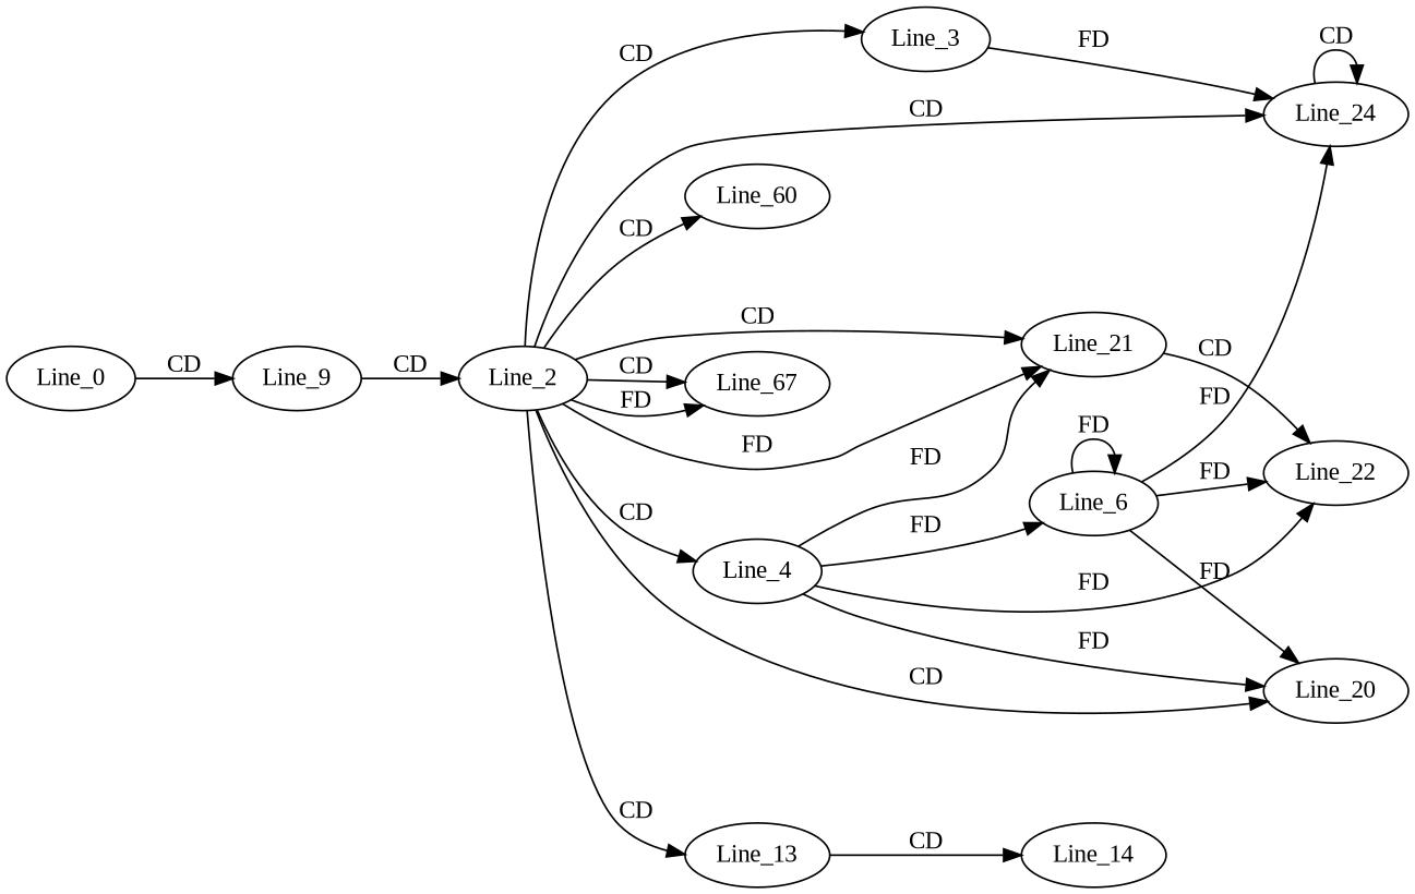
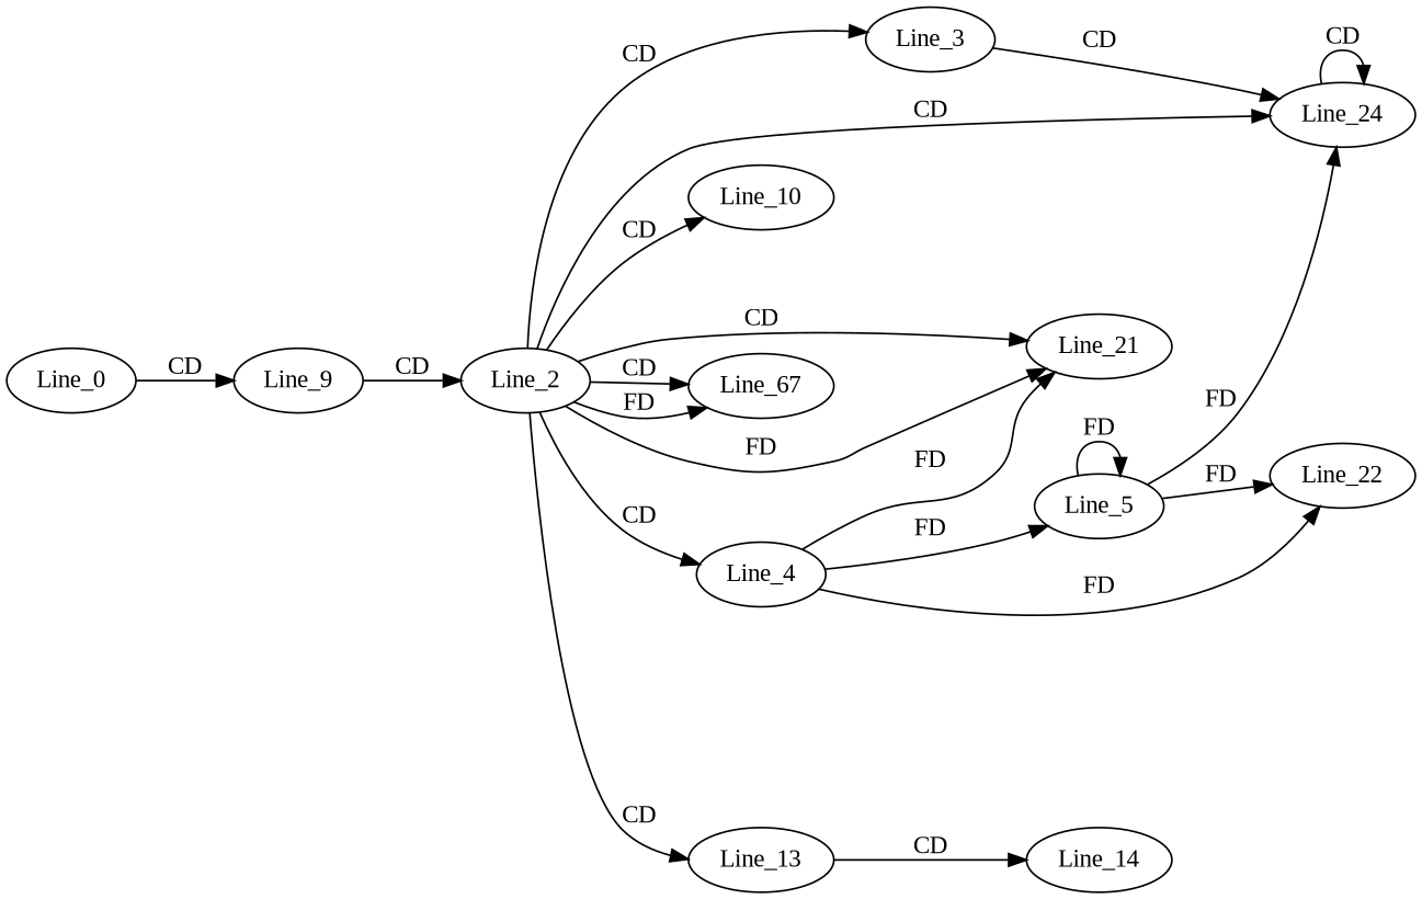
  digraph {
    fontname="Liberation Serif"
    rankdir=LR
    node [fontname="Liberation Serif"]
    edge [fontname="Liberation Serif"]
    n1 [label=Line_9]
    Line_0
    Line_2
    Line_3
    Line_4
-   Line_10 [label=Line_60]
+   Line_10
    Line_13
    n8 [label=Line_67]
-   Line_20
    Line_21
    Line_24
-   Line_6
+   Line_6 [label=Line_5]
    Line_22
    Line_14
    n1 -> Line_2 [label=CD]
    Line_0 -> n1 [label=CD]
    Line_2 -> Line_3 [label=CD]
    Line_2 -> Line_4 [label=CD]
    Line_2 -> Line_10 [label=CD]
    Line_2 -> Line_13 [label=CD]
    Line_2 -> n8 [label=CD]
    Line_2 -> n8 [label=FD]
-   Line_2 -> Line_20 [label=CD]
    Line_2 -> Line_21 [label=CD]
    Line_2 -> Line_21 [label=FD]
    Line_2 -> Line_24 [label=CD]
-   Line_3 -> Line_24 [label=FD]
-   Line_4 -> Line_20 [label=FD]
+   Line_3 -> Line_24 [label=CD]
    Line_4 -> Line_21 [label=FD]
    Line_4 -> Line_6 [label=FD]
    Line_4 -> Line_22 [label=FD]
    Line_13 -> Line_14 [label=CD]
-   Line_21 -> Line_22 [label=CD]
    Line_24 -> Line_24 [label=CD]
-   Line_6 -> Line_20 [label=FD]
    Line_6 -> Line_24 [label=FD]
    Line_6 -> Line_6 [label=FD]
    Line_6 -> Line_22 [label=FD]
  }
